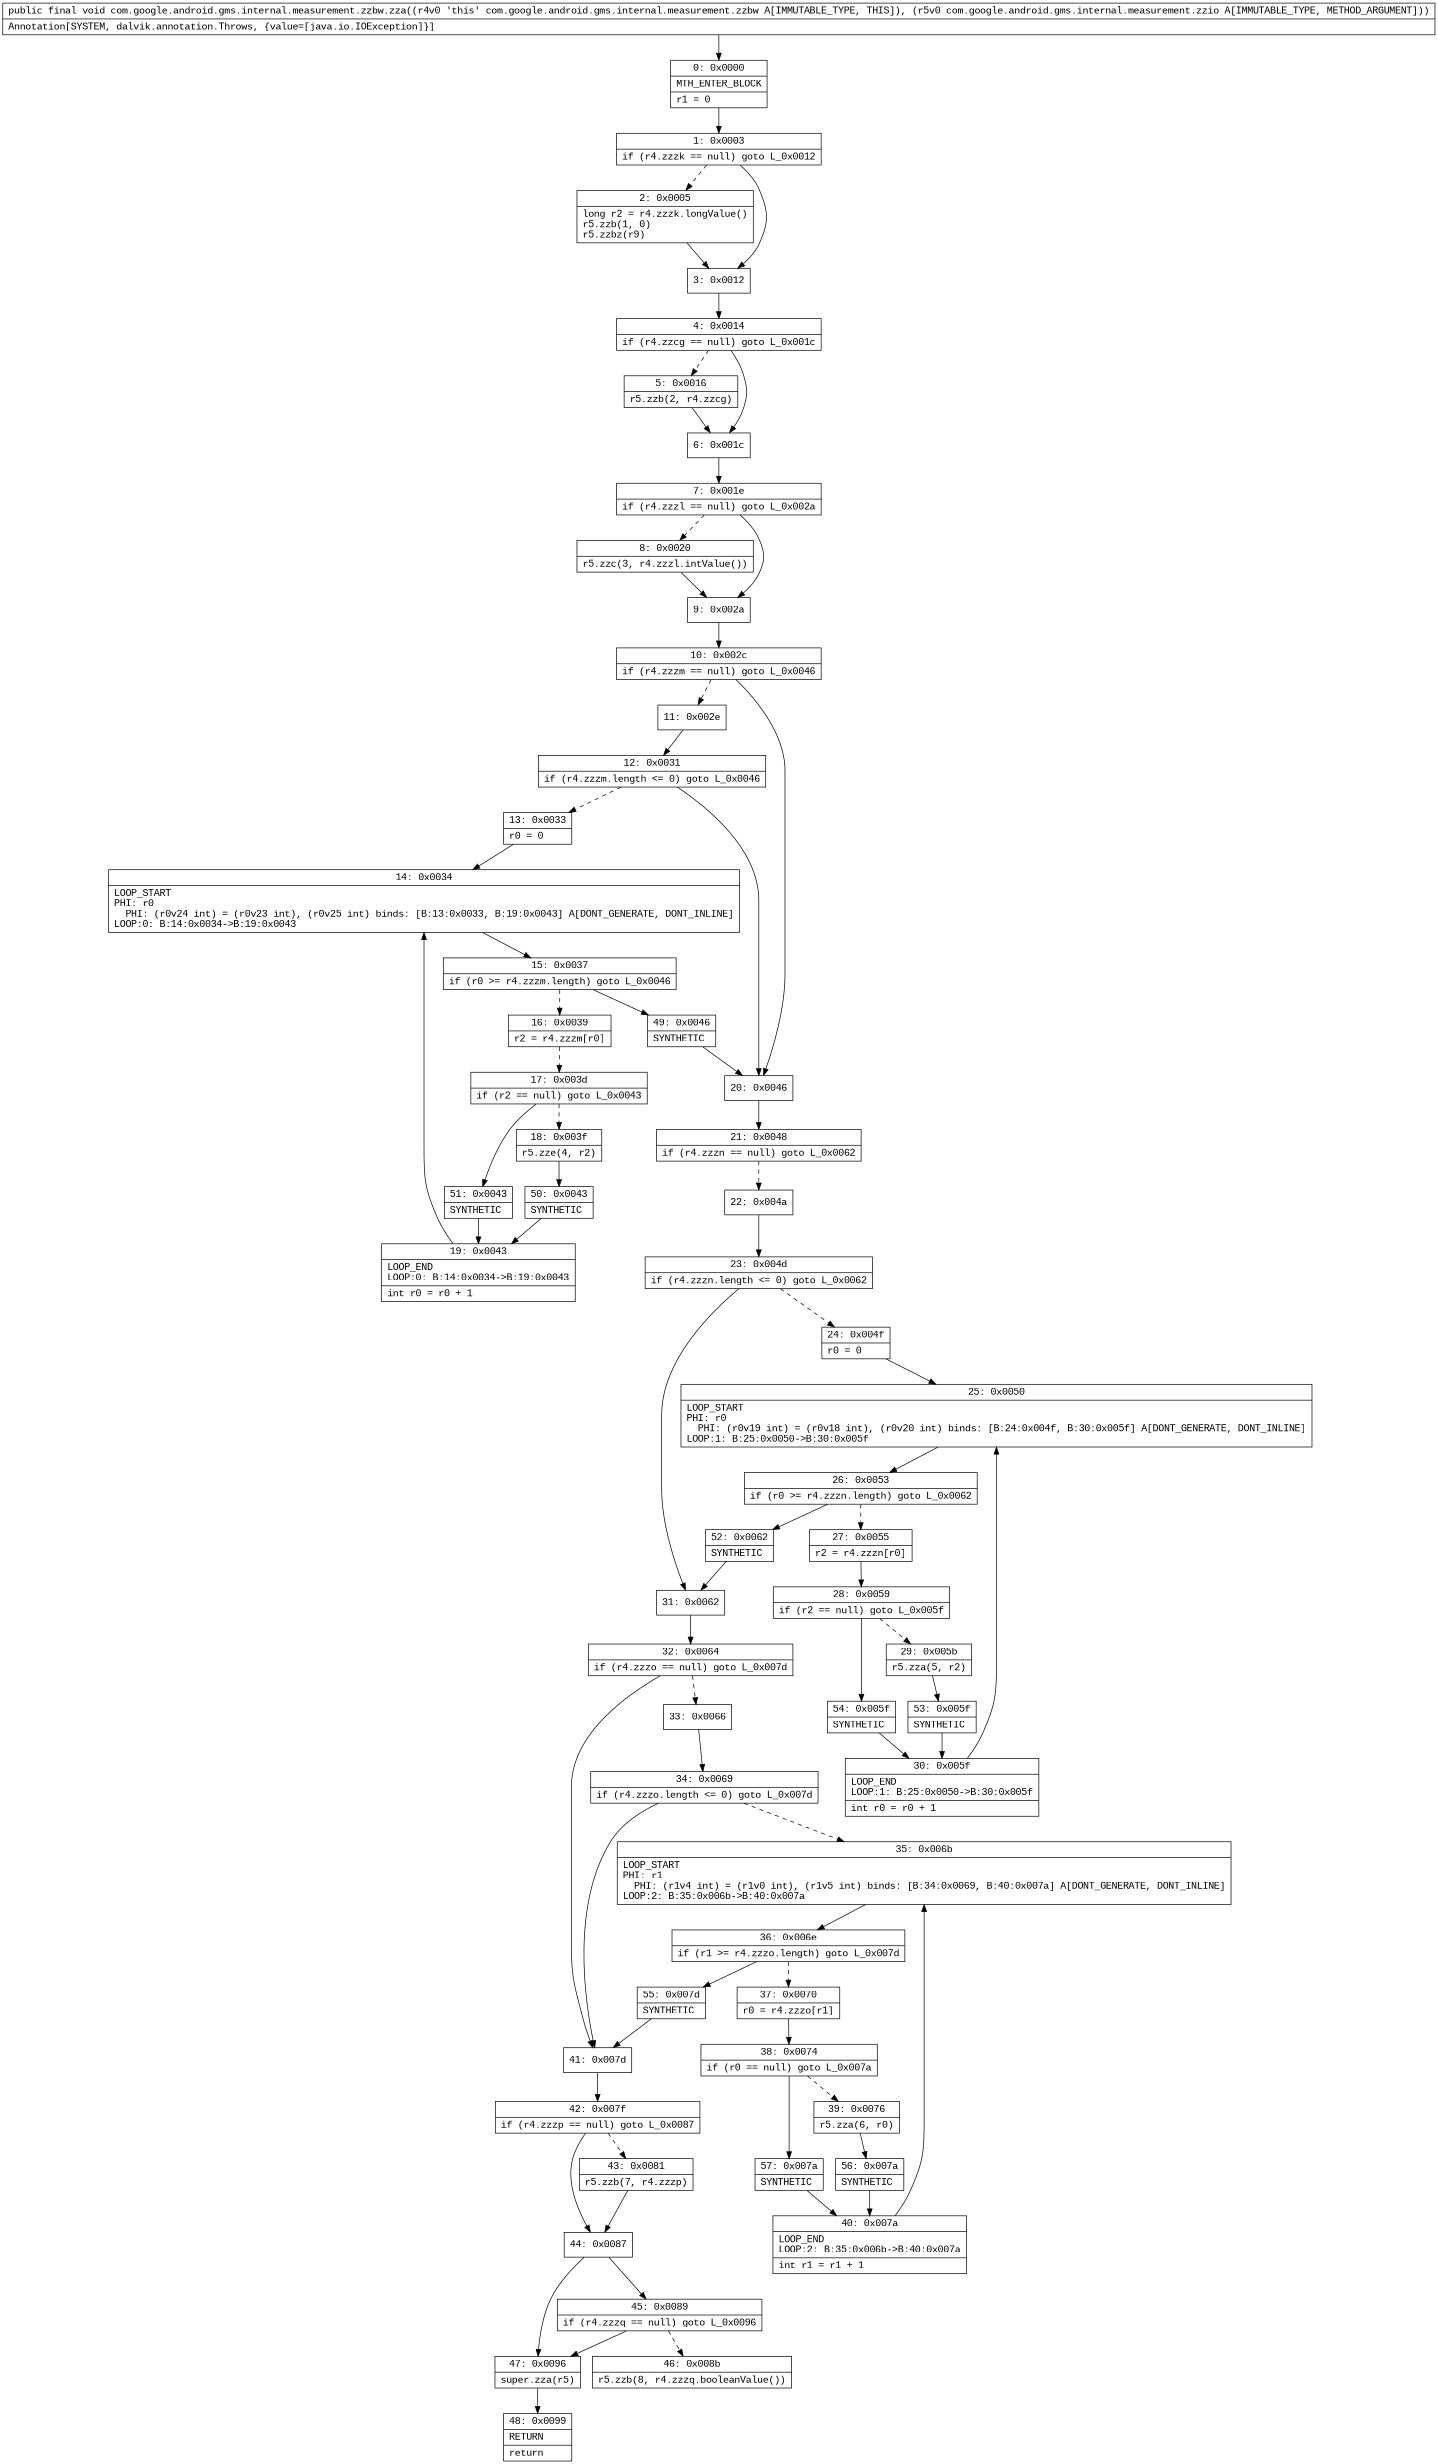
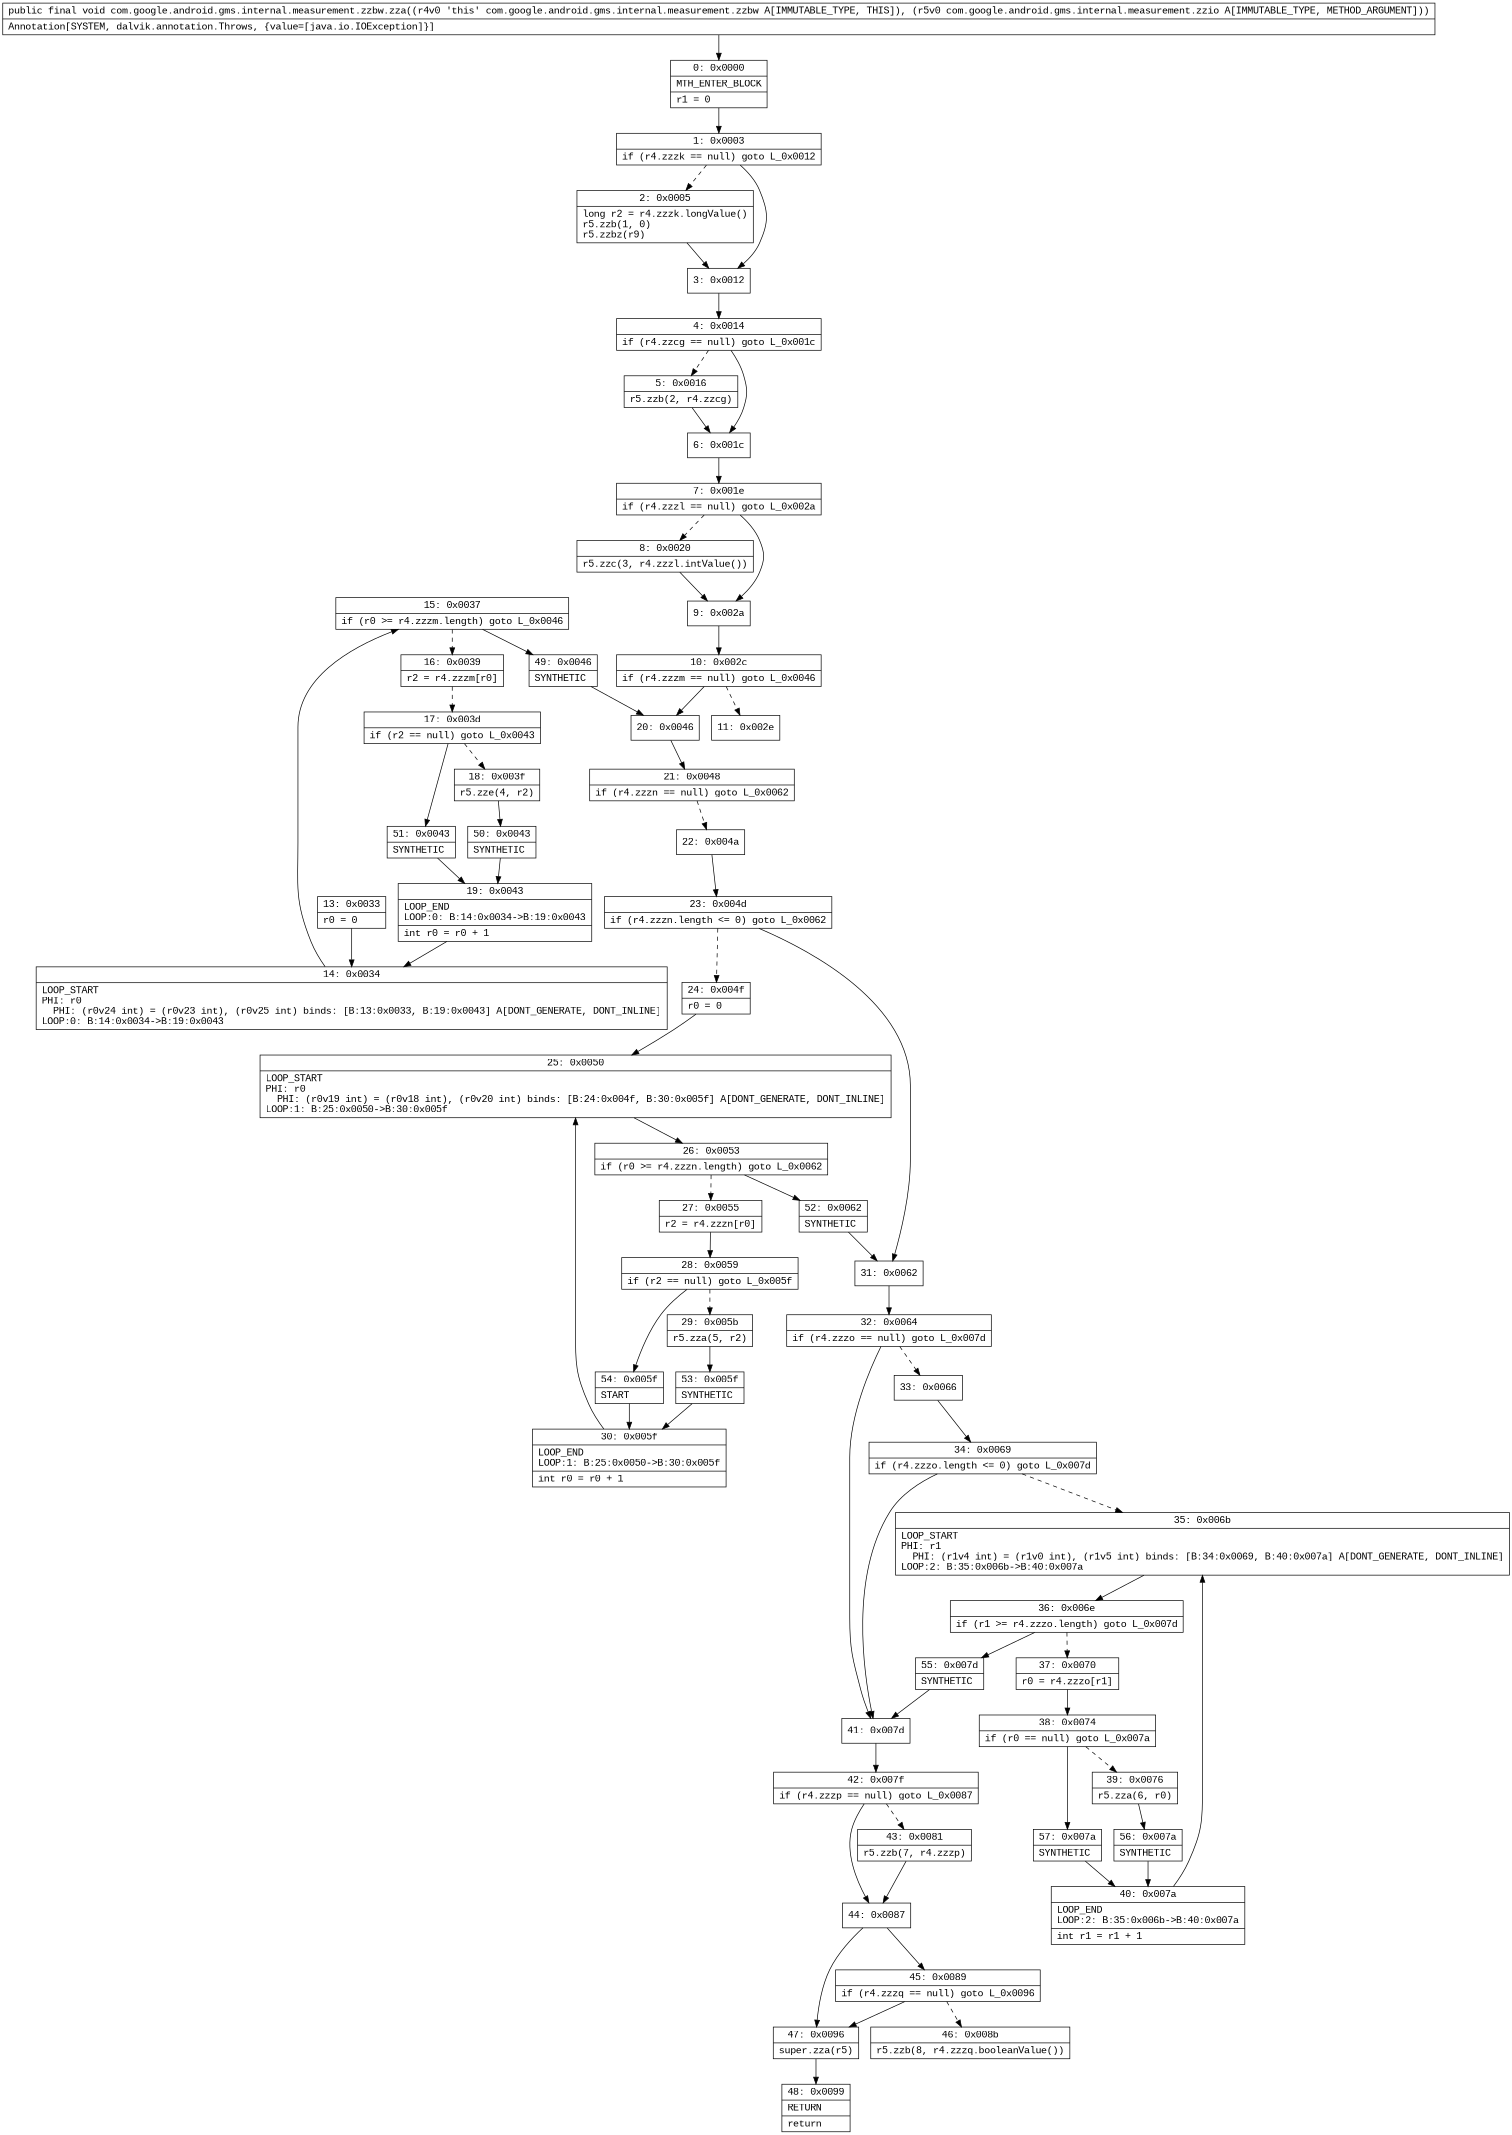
  digraph {
    fontname="Liberation Mono"
    node [fontname="Liberation Mono" shape=record]
    edge [fontname="Liberation Mono"]
    n1 [label="{0\:\ 0x0000|MTH_ENTER_BLOCK\l|r1 = 0\l}"]
    n2 [label="{1\:\ 0x0003|if (r4.zzzk == null) goto L_0x0012\l}"]
    n3 [label="{2\:\ 0x0005|long r2 = r4.zzzk.longValue()\lr5.zzb(1, 0)\lr5.zzbz(r9)\l}"]
    n4 [label="{3\:\ 0x0012}"]
    n5 [label="{4\:\ 0x0014|if (r4.zzcg == null) goto L_0x001c\l}"]
    n6 [label="{5\:\ 0x0016|r5.zzb(2, r4.zzcg)\l}"]
    n7 [label="{6\:\ 0x001c}"]
    n8 [label="{7\:\ 0x001e|if (r4.zzzl == null) goto L_0x002a\l}"]
    n9 [label="{8\:\ 0x0020|r5.zzc(3, r4.zzzl.intValue())\l}"]
    n10 [label="{9\:\ 0x002a}"]
    n11 [label="{10\:\ 0x002c|if (r4.zzzm == null) goto L_0x0046\l}"]
    n12 [label="{11\:\ 0x002e}"]
    n13 [label="{20\:\ 0x0046}"]
-   n14 [label="{12\:\ 0x0031|if (r4.zzzm.length \<= 0) goto L_0x0046\l}"]
    n15 [label="{21\:\ 0x0048|if (r4.zzzn == null) goto L_0x0062\l}"]
    n16 [label="{13\:\ 0x0033|r0 = 0\l}"]
    n17 [label="{14\:\ 0x0034|LOOP_START\lPHI: r0 \l  PHI: (r0v24 int) = (r0v23 int), (r0v25 int) binds: [B:13:0x0033, B:19:0x0043] A[DONT_GENERATE, DONT_INLINE]\lLOOP:0: B:14:0x0034\-\>B:19:0x0043\l}"]
    n18 [label="{15\:\ 0x0037|if (r0 \>= r4.zzzm.length) goto L_0x0046\l}"]
    n19 [label="{16\:\ 0x0039|r2 = r4.zzzm[r0]\l}"]
    n20 [label="{49\:\ 0x0046|SYNTHETIC\l}"]
    n21 [label="{17\:\ 0x003d|if (r2 == null) goto L_0x0043\l}"]
    n22 [label="{18\:\ 0x003f|r5.zze(4, r2)\l}"]
    n23 [label="{51\:\ 0x0043|SYNTHETIC\l}"]
    n24 [label="{50\:\ 0x0043|SYNTHETIC\l}"]
    n25 [label="{19\:\ 0x0043|LOOP_END\lLOOP:0: B:14:0x0034\-\>B:19:0x0043\l|int r0 = r0 + 1\l}"]
    n26 [label="{22\:\ 0x004a}"]
    n27 [label="{23\:\ 0x004d|if (r4.zzzn.length \<= 0) goto L_0x0062\l}"]
    n28 [label="{31\:\ 0x0062}"]
    n29 [label="{32\:\ 0x0064|if (r4.zzzo == null) goto L_0x007d\l}"]
    n30 [label="{24\:\ 0x004f|r0 = 0\l}"]
    n31 [label="{25\:\ 0x0050|LOOP_START\lPHI: r0 \l  PHI: (r0v19 int) = (r0v18 int), (r0v20 int) binds: [B:24:0x004f, B:30:0x005f] A[DONT_GENERATE, DONT_INLINE]\lLOOP:1: B:25:0x0050\-\>B:30:0x005f\l}"]
    n32 [label="{26\:\ 0x0053|if (r0 \>= r4.zzzn.length) goto L_0x0062\l}"]
    n33 [label="{27\:\ 0x0055|r2 = r4.zzzn[r0]\l}"]
    n34 [label="{52\:\ 0x0062|SYNTHETIC\l}"]
    n35 [label="{28\:\ 0x0059|if (r2 == null) goto L_0x005f\l}"]
    n36 [label="{29\:\ 0x005b|r5.zza(5, r2)\l}"]
-   n37 [label="{54\:\ 0x005f|SYNTHETIC\l}"]
+   n37 [label="{54\:\ 0x005f|START\l}"]
    n38 [label="{53\:\ 0x005f|SYNTHETIC\l}"]
    n39 [label="{30\:\ 0x005f|LOOP_END\lLOOP:1: B:25:0x0050\-\>B:30:0x005f\l|int r0 = r0 + 1\l}"]
    n40 [label="{33\:\ 0x0066}"]
    n41 [label="{41\:\ 0x007d}"]
    n42 [label="{34\:\ 0x0069|if (r4.zzzo.length \<= 0) goto L_0x007d\l}"]
    n43 [label="{42\:\ 0x007f|if (r4.zzzp == null) goto L_0x0087\l}"]
    n44 [label="{35\:\ 0x006b|LOOP_START\lPHI: r1 \l  PHI: (r1v4 int) = (r1v0 int), (r1v5 int) binds: [B:34:0x0069, B:40:0x007a] A[DONT_GENERATE, DONT_INLINE]\lLOOP:2: B:35:0x006b\-\>B:40:0x007a\l}"]
    n45 [label="{36\:\ 0x006e|if (r1 \>= r4.zzzo.length) goto L_0x007d\l}"]
    n46 [label="{37\:\ 0x0070|r0 = r4.zzzo[r1]\l}"]
    n47 [label="{55\:\ 0x007d|SYNTHETIC\l}"]
    n48 [label="{38\:\ 0x0074|if (r0 == null) goto L_0x007a\l}"]
    n49 [label="{39\:\ 0x0076|r5.zza(6, r0)\l}"]
    n50 [label="{57\:\ 0x007a|SYNTHETIC\l}"]
    n51 [label="{56\:\ 0x007a|SYNTHETIC\l}"]
    n52 [label="{40\:\ 0x007a|LOOP_END\lLOOP:2: B:35:0x006b\-\>B:40:0x007a\l|int r1 = r1 + 1\l}"]
    n53 [label="{43\:\ 0x0081|r5.zzb(7, r4.zzzp)\l}"]
    n54 [label="{44\:\ 0x0087}"]
    n55 [label="{45\:\ 0x0089|if (r4.zzzq == null) goto L_0x0096\l}"]
    n56 [label="{47\:\ 0x0096|super.zza(r5)\l}"]
    n57 [label="{46\:\ 0x008b|r5.zzb(8, r4.zzzq.booleanValue())\l}"]
    n58 [label="{48\:\ 0x0099|RETURN\l|return\l}"]
    n59 [label="{public final void com.google.android.gms.internal.measurement.zzbw.zza((r4v0 'this' com.google.android.gms.internal.measurement.zzbw A[IMMUTABLE_TYPE, THIS]), (r5v0 com.google.android.gms.internal.measurement.zzio A[IMMUTABLE_TYPE, METHOD_ARGUMENT]))  | Annotation[SYSTEM, dalvik.annotation.Throws, \{value=[java.io.IOException]\}]\l}"]
    n1 -> n2
    n2 -> n3 [style=dashed]
    n2 -> n4
    n3 -> n4
    n4 -> n5
    n5 -> n6 [style=dashed]
    n5 -> n7
    n6 -> n7
    n7 -> n8
    n8 -> n9 [style=dashed]
    n8 -> n10
    n9 -> n10
    n10 -> n11
    n11 -> n12 [style=dashed]
    n11 -> n13
-   n12 -> n14
    n13 -> n15
-   n14 -> n13
-   n14 -> n16 [style=dashed]
    n15 -> n26 [style=dashed]
    n16 -> n17
    n17 -> n18
    n18 -> n19 [style=dashed]
    n18 -> n20
    n19 -> n21 [style=dashed]
    n20 -> n13
    n21 -> n22 [style=dashed]
    n21 -> n23
    n22 -> n24
    n23 -> n25
    n24 -> n25
    n25 -> n17
    n26 -> n27
    n27 -> n28
    n27 -> n30 [style=dashed]
    n28 -> n29
    n29 -> n40 [style=dashed]
    n29 -> n41
    n30 -> n31
    n31 -> n32
    n32 -> n33 [style=dashed]
    n32 -> n34
    n33 -> n35
    n34 -> n28
    n35 -> n36 [style=dashed]
    n35 -> n37
    n36 -> n38
    n37 -> n39
    n38 -> n39
    n39 -> n31
    n40 -> n42
    n41 -> n43
    n42 -> n41
    n42 -> n44 [style=dashed]
    n43 -> n53 [style=dashed]
    n43 -> n54
    n44 -> n45
    n45 -> n46 [style=dashed]
    n45 -> n47
    n46 -> n48
    n47 -> n41
    n48 -> n49 [style=dashed]
    n48 -> n50
    n49 -> n51
    n50 -> n52
    n51 -> n52
    n52 -> n44
    n53 -> n54
    n54 -> n55
    n54 -> n56
    n55 -> n56
    n55 -> n57 [style=dashed]
    n56 -> n58
    n59 -> n1
  }
